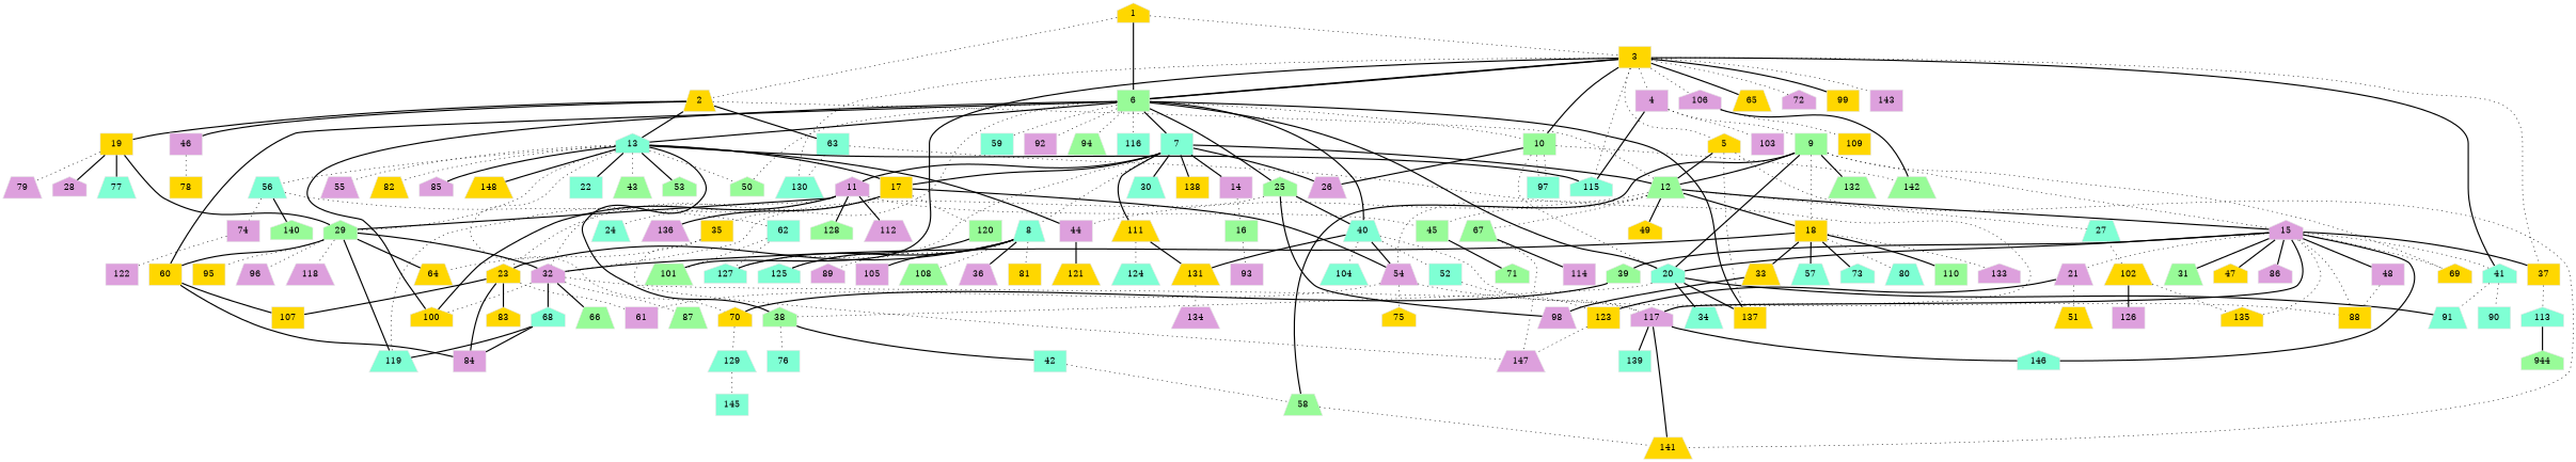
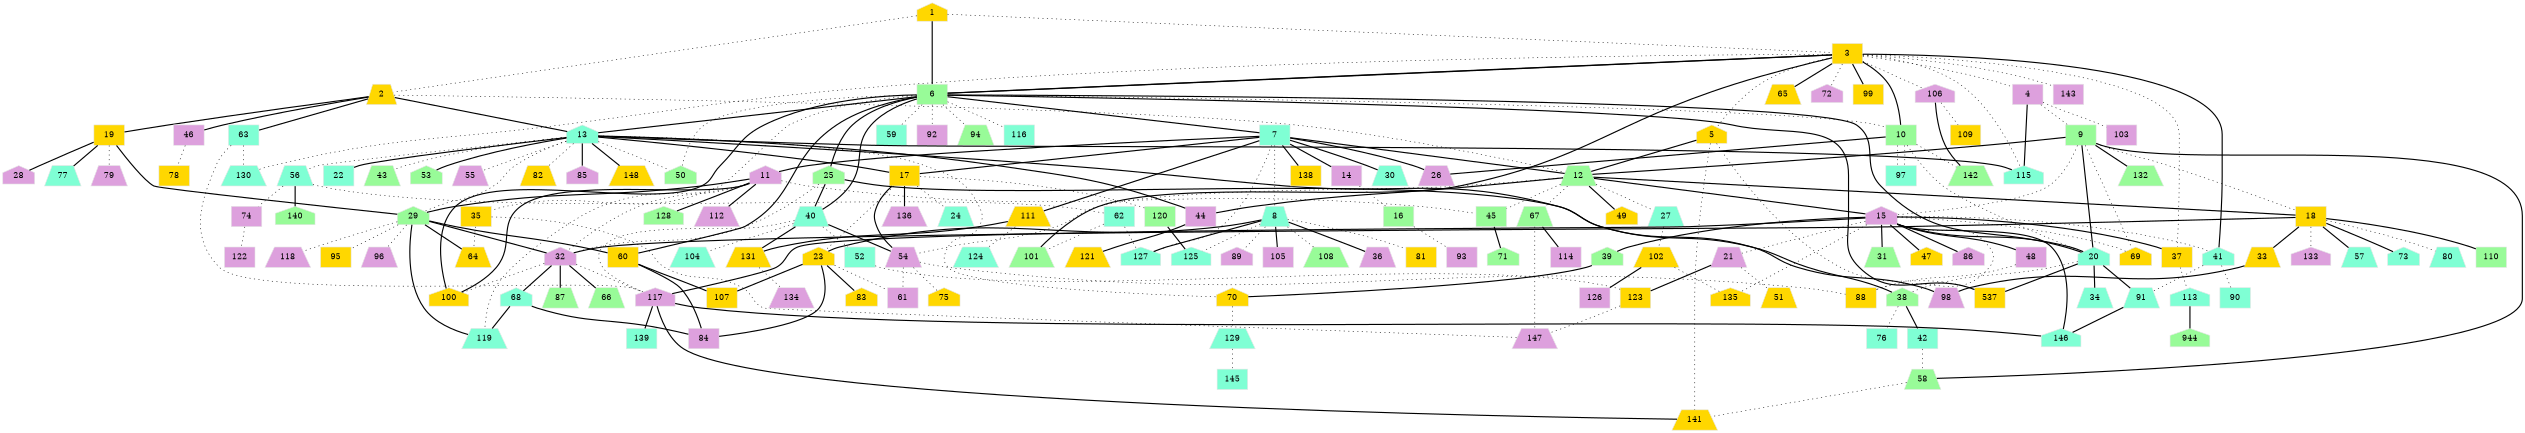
  graph {
    node [color=gray90 fillcolor=gold shape=trapezium style=filled]
    edge [style=bold]
    1 [shape=house]
    2
    3 [shape=box]
    6 [fillcolor=palegreen shape=box]
    12 [fillcolor=palegreen]
    13 [fillcolor=aquamarine shape=house]
    19 [shape=box]
    46 [fillcolor=plum shape=box]
    63 [fillcolor=aquamarine shape=box]
    4 [fillcolor=plum shape=box]
    5 [shape=house]
    10 [fillcolor=palegreen shape=box]
    37 [shape=box]
    41 [fillcolor=aquamarine shape=house]
    65
    72 [fillcolor=plum shape=house]
    99 [shape=box]
    101 [fillcolor=palegreen]
    106 [fillcolor=plum shape=house]
    115 [fillcolor=aquamarine shape=house]
    130 [fillcolor=aquamarine]
    143 [fillcolor=plum shape=box]
-   137 [shape=box]
+   137 [shape=box label=537]
    7 [fillcolor=aquamarine shape=box]
    20 [fillcolor=aquamarine shape=house]
    25 [fillcolor=palegreen shape=house]
    35 [shape=box]
    40 [fillcolor=aquamarine]
    50 [fillcolor=palegreen shape=house]
    59 [fillcolor=aquamarine shape=box]
    60 [shape=box]
    92 [fillcolor=plum shape=box]
    94 [fillcolor=palegreen]
    100 [shape=house]
    116 [fillcolor=aquamarine shape=box]
    15 [fillcolor=plum shape=house]
    18 [shape=box]
    45 [fillcolor=palegreen shape=box]
    27 [fillcolor=aquamarine]
    44 [fillcolor=plum shape=box]
    49 [shape=house]
    54 [fillcolor=plum]
    67 [fillcolor=palegreen]
    17 [shape=box]
    29 [fillcolor=palegreen shape=house]
    22 [fillcolor=aquamarine shape=box]
    38 [fillcolor=palegreen shape=house]
    43 [fillcolor=palegreen]
    53 [fillcolor=palegreen shape=house]
    55 [fillcolor=plum]
    56 [fillcolor=aquamarine]
    70 [shape=house]
    82
    85 [fillcolor=plum shape=house]
    148
    28 [fillcolor=plum shape=house]
    77 [fillcolor=aquamarine]
    79 [fillcolor=plum]
    78 [shape=box]
    117 [fillcolor=plum shape=house]
    9 [fillcolor=palegreen shape=box]
    103 [fillcolor=plum shape=box]
    141
    26 [fillcolor=plum]
    97 [fillcolor=aquamarine shape=box]
    142 [fillcolor=palegreen]
    113 [fillcolor=aquamarine shape=house]
    91 [fillcolor=aquamarine]
    90 [fillcolor=aquamarine shape=box]
    109 [shape=box]
    58 [fillcolor=palegreen]
    69 [shape=house]
    132 [fillcolor=palegreen]
    8 [fillcolor=aquamarine]
    11 [fillcolor=plum shape=house]
    14 [fillcolor=plum shape=box]
    30 [fillcolor=aquamarine]
    111
    127 [fillcolor=aquamarine shape=house]
    138 [shape=box]
    34 [fillcolor=aquamarine]
    32 [fillcolor=plum shape=house]
    98 [fillcolor=plum]
    64
    147 [fillcolor=plum]
    52 [fillcolor=aquamarine shape=box]
    104 [fillcolor=aquamarine]
    131
    84 [fillcolor=plum shape=box]
    107 [shape=box]
    23 [shape=house]
    36 [fillcolor=plum]
    81 [shape=box]
    89 [fillcolor=plum shape=house]
    105 [fillcolor=plum shape=box]
    108 [fillcolor=palegreen]
    125 [fillcolor=aquamarine shape=house]
    112 [fillcolor=plum]
    119 [fillcolor=aquamarine]
    128 [fillcolor=palegreen shape=house]
    16 [fillcolor=palegreen shape=box]
    24 [fillcolor=aquamarine]
    120 [fillcolor=palegreen shape=box]
    136 [fillcolor=plum]
    124 [fillcolor=aquamarine]
    61 [fillcolor=plum shape=box]
    83 [shape=house]
    21 [fillcolor=plum]
    31 [fillcolor=palegreen]
    39 [fillcolor=palegreen shape=house]
    47 [shape=house]
    48 [fillcolor=plum shape=box]
    86 [fillcolor=plum shape=house]
    88 [shape=box]
    135 [shape=house]
    146 [fillcolor=aquamarine shape=house]
    33
    57 [fillcolor=aquamarine]
    73 [fillcolor=aquamarine shape=house]
    80 [fillcolor=aquamarine]
    110 [fillcolor=palegreen shape=box]
    133 [fillcolor=plum shape=house]
    95 [shape=box]
    96 [fillcolor=plum]
    118 [fillcolor=plum]
    66 [fillcolor=palegreen]
    68 [fillcolor=aquamarine shape=house]
    87 [fillcolor=palegreen]
    71 [fillcolor=palegreen shape=house]
    102
    121
    75 [shape=house]
    114 [fillcolor=plum shape=box]
    42 [fillcolor=aquamarine shape=box]
    76 [fillcolor=aquamarine shape=box]
    62 [fillcolor=aquamarine shape=box]
    74 [fillcolor=plum shape=box]
    140 [fillcolor=palegreen shape=house]
    129 [fillcolor=aquamarine]
    93 [fillcolor=plum shape=box]
    51
    123 [shape=box]
    139 [fillcolor=aquamarine shape=box]
    126 [fillcolor=plum shape=box]
    n145 [fillcolor=palegreen label=944 shape=house]
    134 [fillcolor=plum]
    122 [fillcolor=plum shape=box]
    145 [fillcolor=aquamarine shape=box]
    1 -- 2 [style=dotted]
    1 -- 3 [style=dotted]
    1 -- 6
    2 -- 12 [style=dotted]
    2 -- 13
    2 -- 19
    2 -- 46
    2 -- 63
    3 -- 6
    3 -- 6
    3 -- 4 [style=dotted]
    3 -- 5 [style=dotted]
    3 -- 10
    3 -- 37 [style=dotted]
    3 -- 41
    3 -- 65
    3 -- 72 [style=dotted]
    3 -- 99
    3 -- 101
    3 -- 106 [style=dotted]
    3 -- 115 [style=dotted]
    3 -- 130 [style=dotted]
    3 -- 143 [style=dotted]
    6 -- 13
    6 -- 10 [style=dotted]
    6 -- 137
    6 -- 7
    6 -- 20
    6 -- 25
    6 -- 35 [style=dotted]
    6 -- 40
    6 -- 50 [style=dotted]
    6 -- 59 [style=dotted]
    6 -- 60
    6 -- 92 [style=dotted]
    6 -- 94 [style=dotted]
    6 -- 100
    6 -- 116 [style=dotted]
    12 -- 15
    12 -- 18
    12 -- 45 [style=dotted]
    12 -- 27 [style=dotted]
-   12 -- 44 [style=dotted]
+   12 -- 44
    12 -- 49
    12 -- 54 [style=dotted]
    12 -- 67 [style=dotted]
    13 -- 115
    13 -- 50 [style=dotted]
    13 -- 44
    13 -- 17
    13 -- 29 [style=dotted]
    13 -- 22
    13 -- 38
    13 -- 43 [style=dotted]
    13 -- 53
    13 -- 55 [style=dotted]
    13 -- 56 [style=dotted]
    13 -- 70 [style=dotted]
    13 -- 82 [style=dotted]
    13 -- 85
    13 -- 148
    19 -- 29
    19 -- 28
    19 -- 77
    19 -- 79 [style=dotted]
    46 -- 78 [style=dotted]
    63 -- 130 [style=dotted]
    63 -- 117 [style=dotted]
    4 -- 115
    4 -- 9 [style=dotted]
    4 -- 103 [style=dotted]
    5 -- 12
    5 -- 137 [style=dotted]
    5 -- 141 [style=dotted]
    10 -- 20 [style=dotted]
    10 -- 26
    10 -- 97 [style=dotted]
    10 -- 97 [style=dotted]
    10 -- 142 [style=dotted]
    37 -- 113 [style=dotted]
    41 -- 91 [style=dotted]
    41 -- 90 [style=dotted]
    106 -- 142
    106 -- 109 [style=dotted]
    7 -- 12
    7 -- 17
    7 -- 26
    7 -- 8 [style=dotted]
    7 -- 11
    7 -- 14
    7 -- 30
    7 -- 111
    7 -- 127 [style=dotted]
    7 -- 138
    20 -- 137
    20 -- 38 [style=dotted]
    20 -- 91
    20 -- 34
    25 -- 40
    25 -- 32 [style=dotted]
    25 -- 98
    35 -- 64 [style=dotted]
    35 -- 147 [style=dotted]
    40 -- 54
    40 -- 117 [style=dotted]
    40 -- 52 [style=dotted]
    40 -- 104 [style=dotted]
    40 -- 131
    60 -- 84
    60 -- 107
    15 -- 37
    15 -- 41 [style=dotted]
    15 -- 20
    15 -- 117
    15 -- 69 [style=dotted]
    15 -- 21 [style=dotted]
    15 -- 31
    15 -- 39
    15 -- 47
    15 -- 48
    15 -- 86
    15 -- 88 [style=dotted]
    15 -- 135 [style=dotted]
    15 -- 146
    18 -- 32
    18 -- 33
    18 -- 57
    18 -- 73
    18 -- 80 [style=dotted]
    18 -- 110
    18 -- 133 [style=dotted]
    45 -- 71
    27 -- 102 [style=dotted]
    44 -- 121
    54 -- 61 [style=dotted]
    54 -- 88 [style=dotted]
    54 -- 75 [style=dotted]
    67 -- 147 [style=dotted]
    67 -- 114
    17 -- 54
    17 -- 23 [style=dotted]
    17 -- 24 [style=dotted]
    17 -- 120 [style=dotted]
    17 -- 136
    29 -- 60
    29 -- 32
    29 -- 64
    29 -- 119
    29 -- 95 [style=dotted]
    29 -- 96 [style=dotted]
    29 -- 118 [style=dotted]
    38 -- 42
    38 -- 76 [style=dotted]
    56 -- 62 [style=dotted]
    56 -- 74 [style=dotted]
    56 -- 140
    70 -- 129 [style=dotted]
    117 -- 141
    117 -- 146
    117 -- 139
    9 -- 12
    9 -- 20
    9 -- 15 [style=dotted]
    9 -- 18 [style=dotted]
    9 -- 58
    9 -- 69 [style=dotted]
    9 -- 132
    113 -- n145
+   91 -- 146
    58 -- 141 [style=dotted]
    8 -- 127
    8 -- 23
    8 -- 36
    8 -- 81 [style=dotted]
    8 -- 89 [style=dotted]
    8 -- 105
    8 -- 108 [style=dotted]
    8 -- 125 [style=dotted]
    11 -- 100
    11 -- 45 [style=dotted]
    11 -- 29
    11 -- 32 [style=dotted]
    11 -- 112
    11 -- 119 [style=dotted]
    11 -- 128
    14 -- 16 [style=dotted]
    111 -- 131
    111 -- 124 [style=dotted]
    32 -- 100 [style=dotted]
    32 -- 117 [style=dotted]
    32 -- 66
    32 -- 68
-   32 -- 87 [style=dotted]
+   32 -- 87
    52 -- 123 [style=dotted]
    131 -- 134 [style=dotted]
    23 -- 84
    23 -- 107
    23 -- 61 [style=dotted]
    23 -- 83
    16 -- 93 [style=dotted]
    120 -- 125
    21 -- 51 [style=dotted]
    21 -- 123
    39 -- 70
    48 -- 88 [style=dotted]
    33 -- 98
    68 -- 84
    68 -- 119
    102 -- 135 [style=dotted]
    102 -- 126
    42 -- 58 [style=dotted]
    62 -- 101 [style=dotted]
    62 -- 127 [style=dotted]
    74 -- 122 [style=dotted]
    129 -- 145 [style=dotted]
    123 -- 147 [style=dotted]
  }
